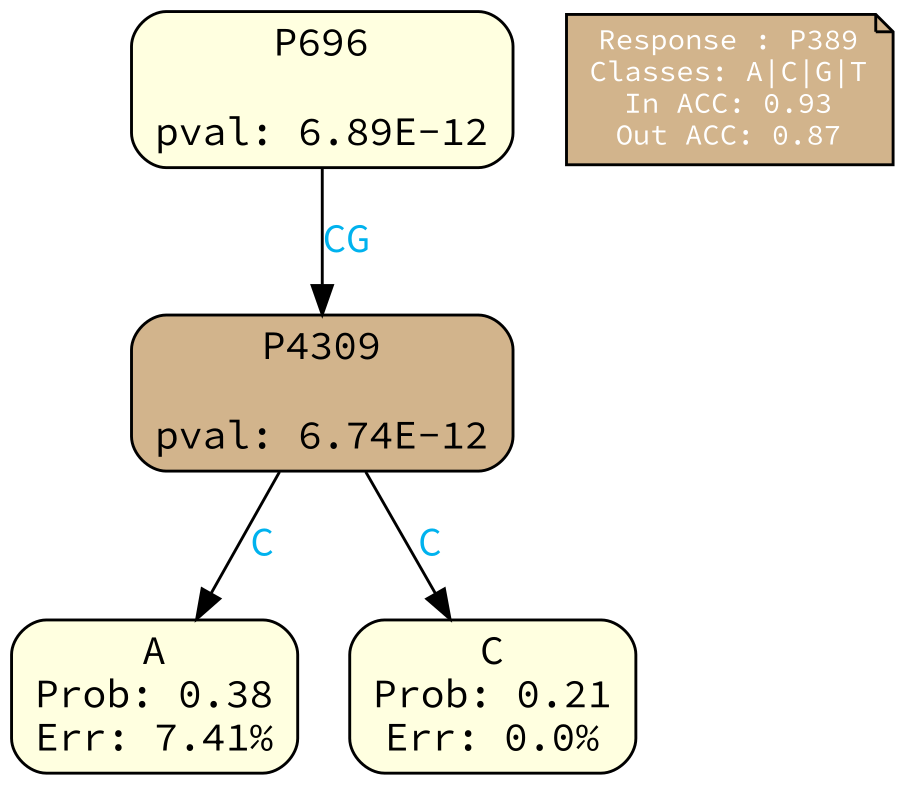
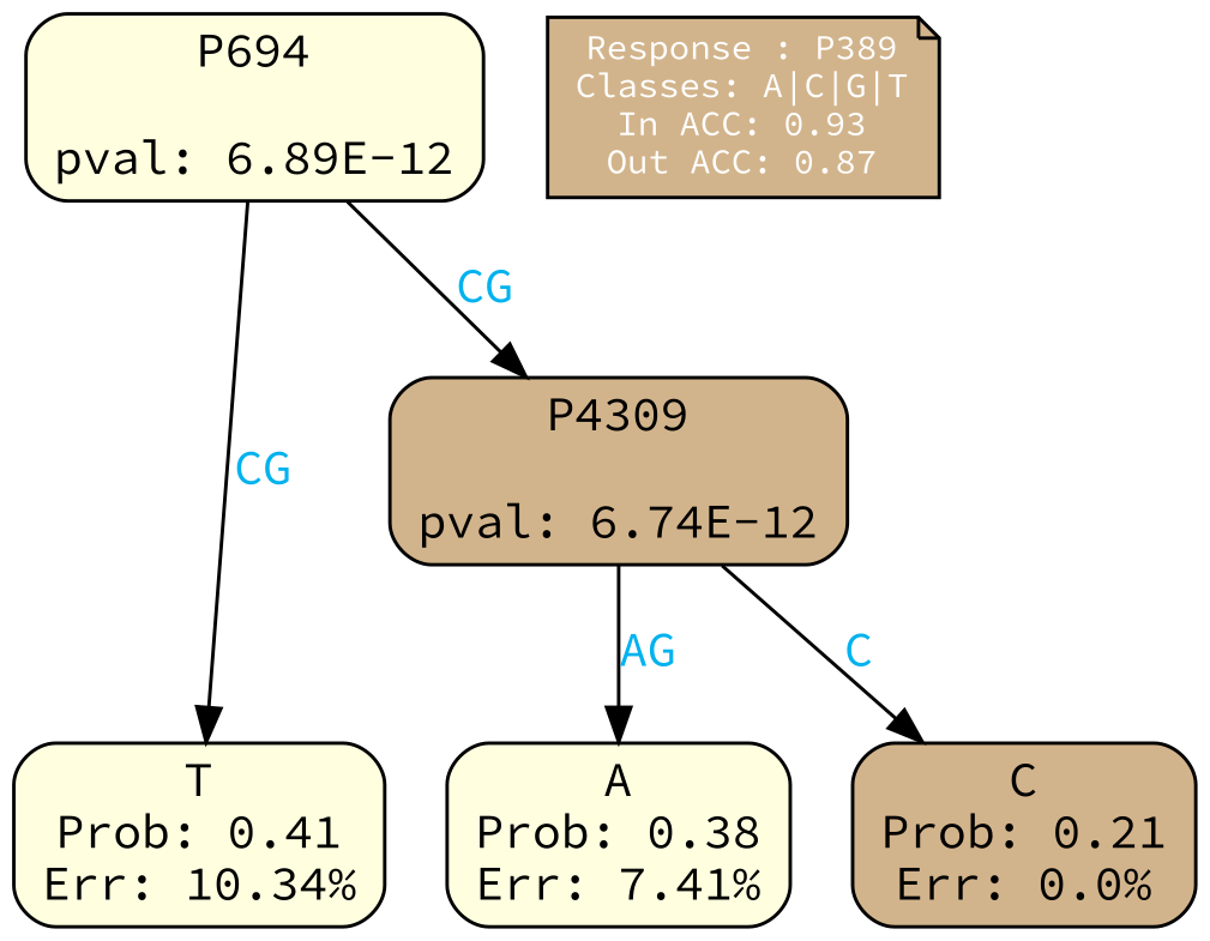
  digraph {
    fontname="Source Code Pro"
    ranksep=equally
    splines=polylines
    node [color=black fillcolor=lightyellow fontname="Source Code Pro" shape=box style="filled, rounded"]
    edge [fontcolor=deepskyblue2 fontname="Source Code Pro"]
    n1 [label="A\nProb: 0.38\nErr: 7.41%"]
-   n2 [label="C\nProb: 0.21\nErr: 0.0%"]
+   n2 [fillcolor=tan label="C\nProb: 0.21\nErr: 0.0%"]
+   n3 [label="T\nProb: 0.41\nErr: 10.34%"]
    n4 [align=left fillcolor=tan fontcolor=white fontsize=10 label="Response : P389\nClasses: A|C|G|T\nIn ACC: 0.93\nOut ACC: 0.87\n" shape=note style=filled]
-   n5 [label="P696\n\npval: 6.89E-12"]
+   n5 [label="P694\n\npval: 6.89E-12"]
    n6 [fillcolor=tan label="P4309\n\npval: 6.74E-12"]
    subgraph sub_1 {
      rank=same
      n1
      n2
+     n3
    }
    subgraph sub_2 {
      rank=same
      n4
      n5
    }
+   n5 -> n3 [label=CG]
    n5 -> n6 [label=CG]
-   n6 -> n1 [label=C]
+   n6 -> n1 [label=AG]
    n6 -> n2 [label=C]
  }
